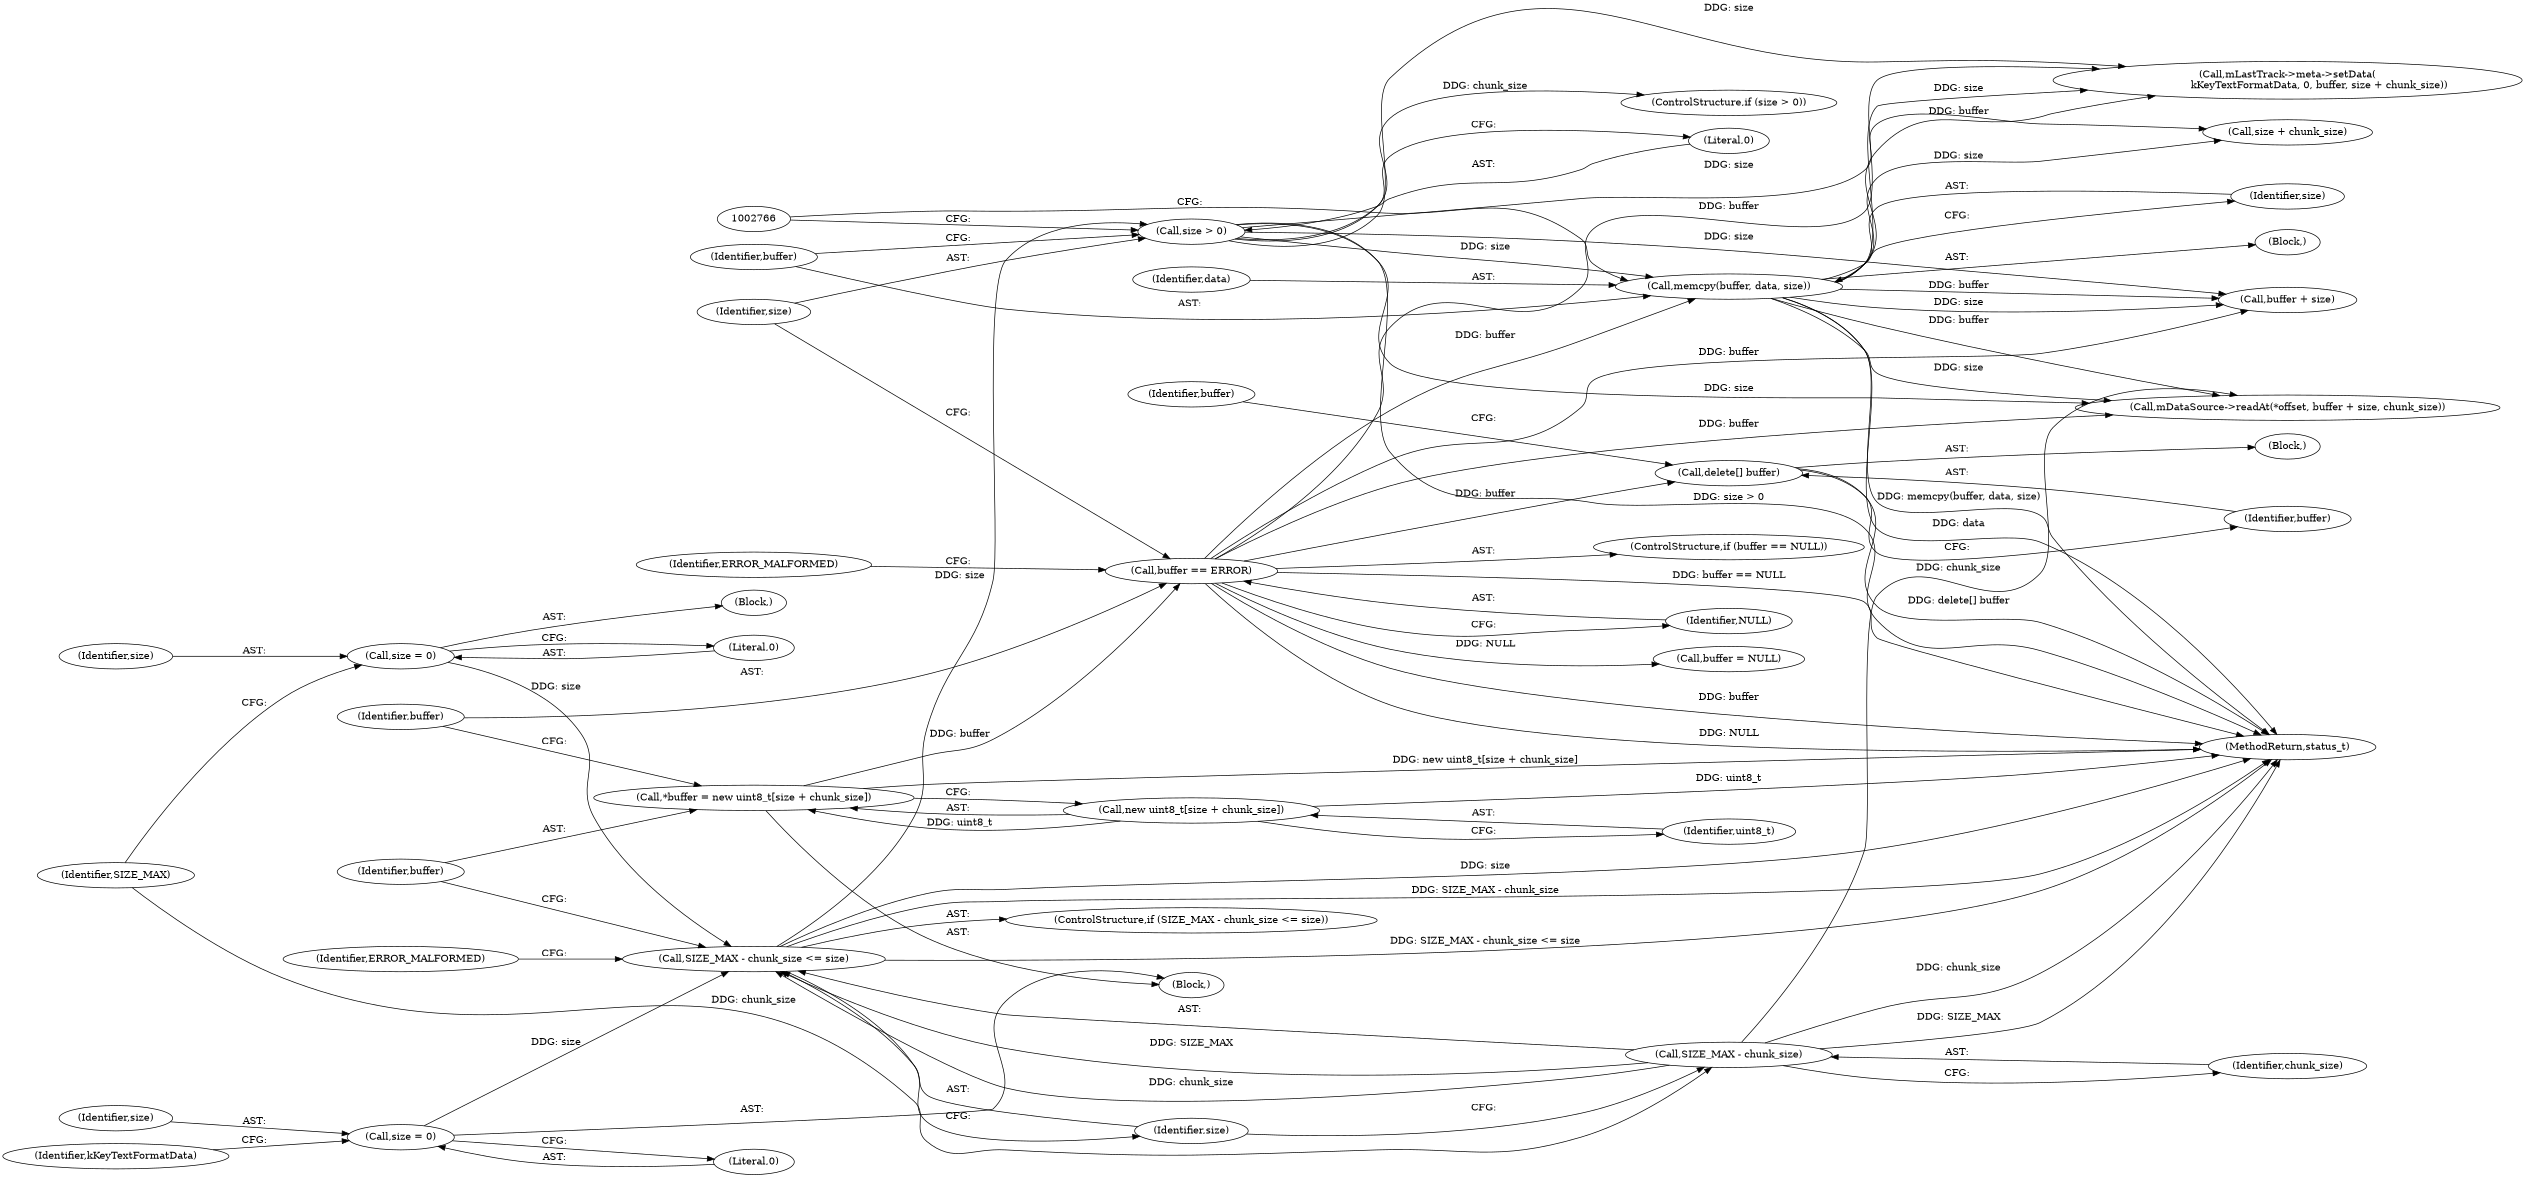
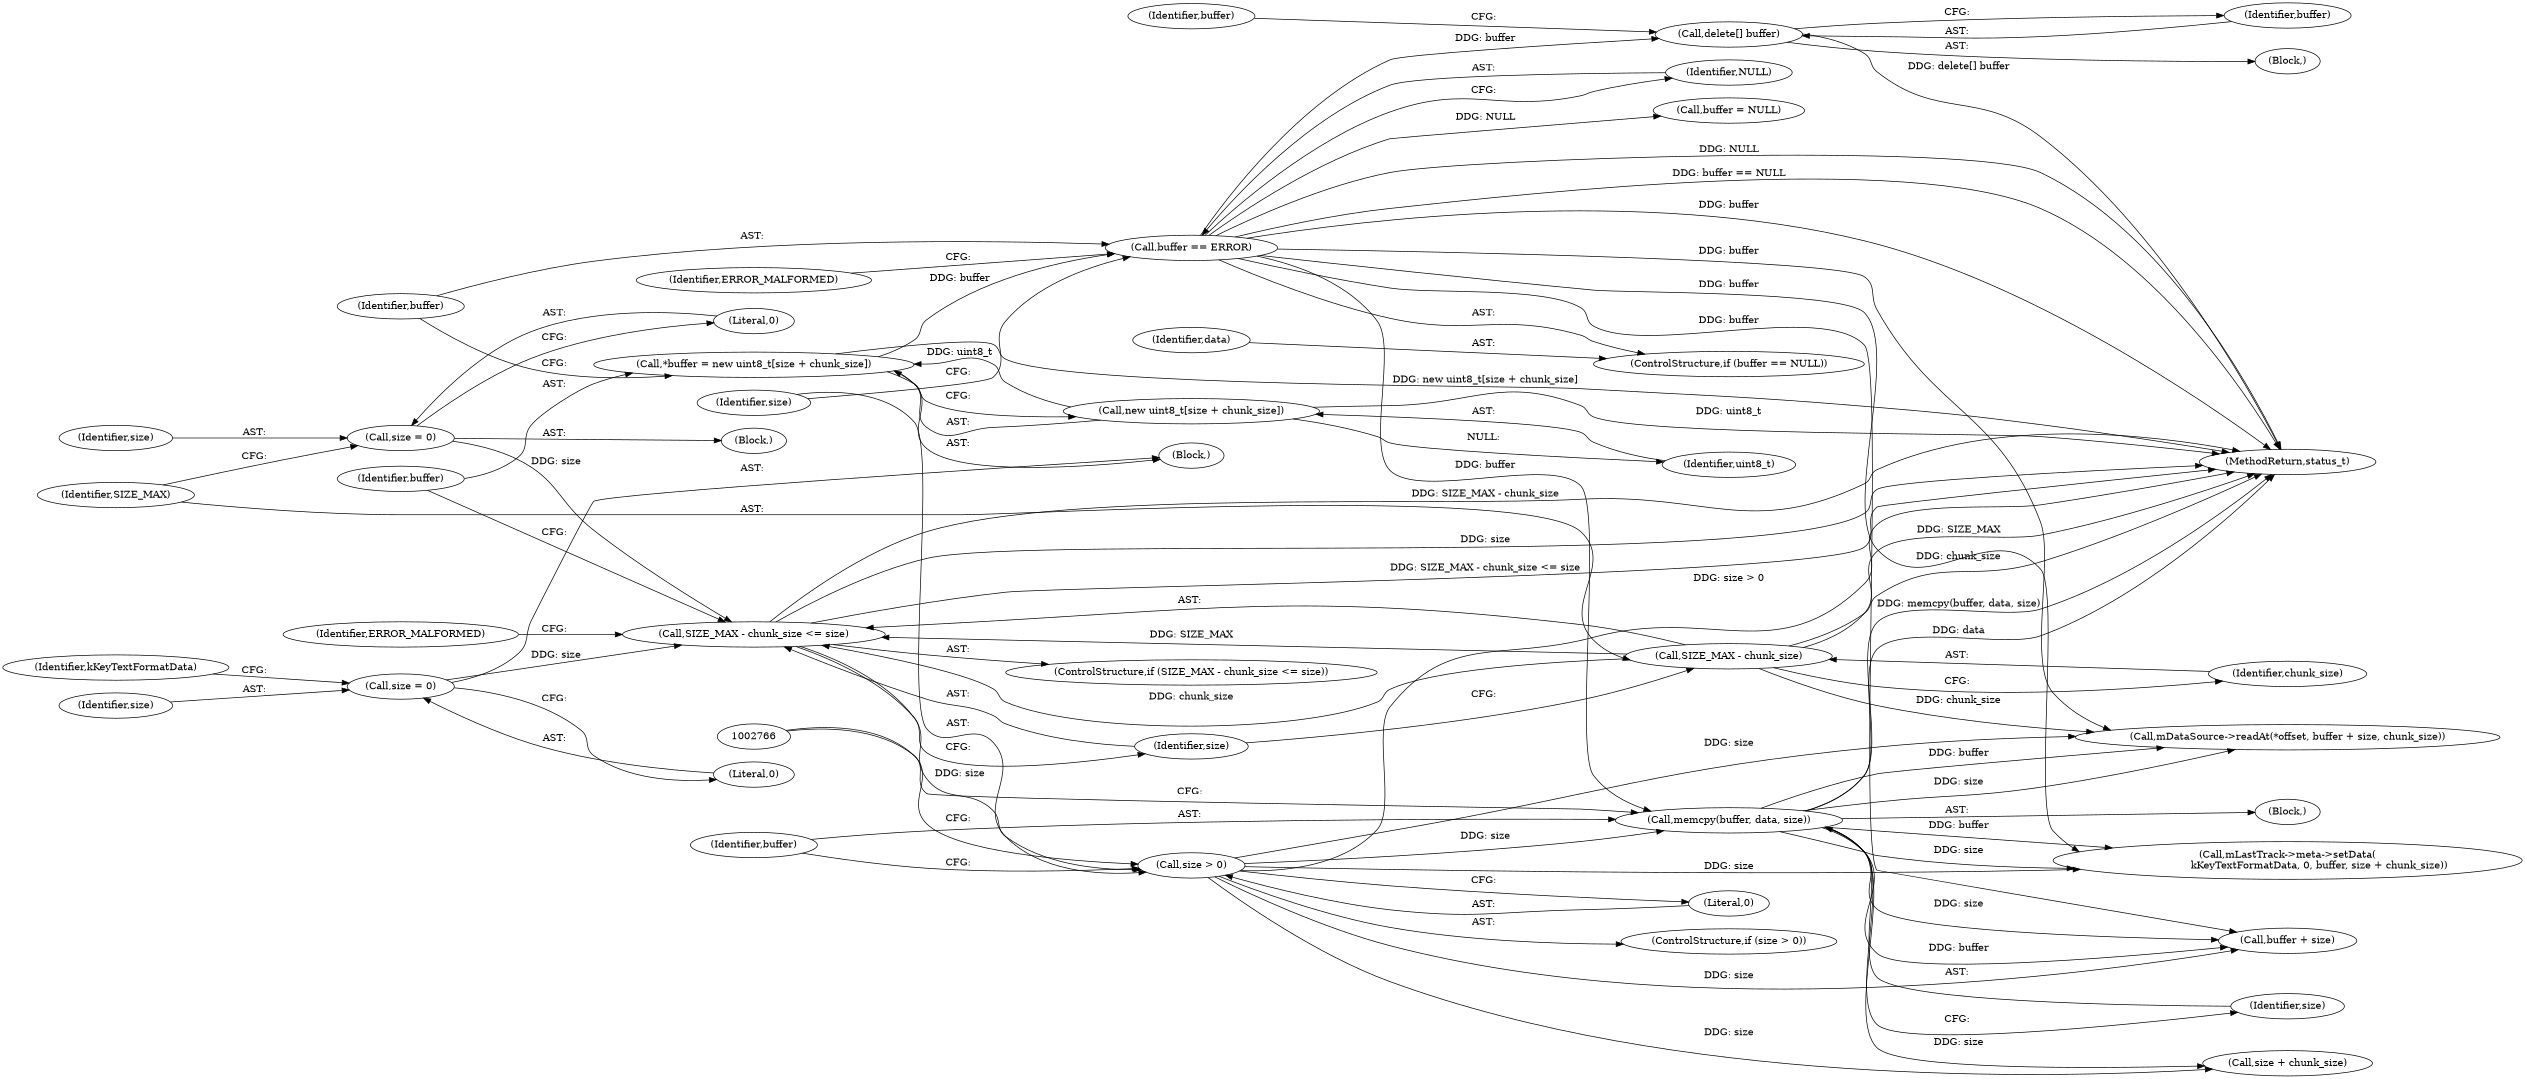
  digraph {
    rankdir=LR
    n1 [label="(Call,delete[] buffer)"]
    n2 [label="(Identifier,buffer)"]
    n3 [label="(MethodReturn,status_t)"]
    n4 [label="(Block,)"]
    n5 [label="(Call,memcpy(buffer, data, size))"]
    n6 [label="(Block,)"]
    n7 [label="(Call,mDataSource->readAt(*offset, buffer + size, chunk_size))"]
    n8 [label="(Call,buffer + size)"]
    n9 [label="(Call,size + chunk_size)"]
    n10 [label="(Call,mLastTrack->meta->setData(\n                    kKeyTextFormatData, 0, buffer, size + chunk_size))"]
    n11 [label="(Identifier,size)"]
    n12 [label="(Call,buffer == ERROR)"]
    n13 [label="(Identifier,NULL)"]
    n14 [label="(Call,buffer = NULL)"]
    n15 [label="(ControlStructure,if (buffer == NULL))"]
    n16 [label="(Call,*buffer = new uint8_t[size + chunk_size])"]
    n17 [label="(Call,new uint8_t[size + chunk_size])"]
    n18 [label="(Block,)"]
    n19 [label="(Identifier,uint8_t)"]
    n20 [label="(Call,size > 0)"]
    n21 [label="(Literal,0)"]
    n22 [label="(ControlStructure,if (size > 0))"]
    n23 [label="(Call,SIZE_MAX - chunk_size <= size)"]
    n24 [label="(Identifier,size)"]
    n25 [label="(ControlStructure,if (SIZE_MAX - chunk_size <= size))"]
    n26 [label="(Call,SIZE_MAX - chunk_size)"]
    n27 [label="(Identifier,chunk_size)"]
    n28 [label="(Call,size = 0)"]
    n29 [label="(Literal,0)"]
    n30 [label="(Block,)"]
    n31 [label="(Call,size = 0)"]
    n32 [label="(Literal,0)"]
    n33 [label="(Identifier,buffer)"]
    n34 [label="(Identifier,SIZE_MAX)"]
    n35 [label="(Identifier,data)"]
    n36 [label="(Identifier,kKeyTextFormatData)"]
    n37 [label="(Identifier,buffer)"]
    n38 [label="(Identifier,ERROR_MALFORMED)"]
    n39 [label="(Identifier,buffer)"]
    n40 [label="(Identifier,ERROR_MALFORMED)"]
    n41 [label="(Identifier,size)"]
    n42 [label="(Identifier,size)"]
    n43 [label="(Identifier,size)"]
    n44 [label="(Identifier,buffer)"]
    1002766
    n1 -> n2 [label="CFG: "]
    n1 -> n3 [label="DDG: delete[] buffer"]
    n1 -> n4 [label="AST: "]
    n2 -> n1 [label="AST: "]
    n5 -> n3 [label="DDG: memcpy(buffer, data, size)"]
    n5 -> n3 [label="DDG: data"]
    n5 -> n6 [label="AST: "]
    n5 -> n7 [label="DDG: buffer"]
    n5 -> n7 [label="DDG: size"]
    n5 -> n8 [label="DDG: buffer"]
    n5 -> n8 [label="DDG: size"]
    n5 -> n9 [label="DDG: size"]
    n5 -> n10 [label="DDG: buffer"]
    n5 -> n10 [label="DDG: size"]
    n5 -> n11 [label="CFG: "]
    n11 -> n5 [label="AST: "]
    n12 -> n1 [label="DDG: buffer"]
    n12 -> n3 [label="DDG: NULL"]
    n12 -> n3 [label="DDG: buffer == NULL"]
    n12 -> n3 [label="DDG: buffer"]
    n12 -> n5 [label="DDG: buffer"]
    n12 -> n7 [label="DDG: buffer"]
    n12 -> n8 [label="DDG: buffer"]
    n12 -> n10 [label="DDG: buffer"]
    n12 -> n13 [label="CFG: "]
    n12 -> n14 [label="DDG: NULL"]
    n12 -> n15 [label="AST: "]
    n13 -> n12 [label="AST: "]
    n16 -> n3 [label="DDG: new uint8_t[size + chunk_size]"]
    n16 -> n12 [label="DDG: buffer"]
    n16 -> n17 [label="CFG: "]
    n16 -> n18 [label="AST: "]
    n17 -> n3 [label="DDG: uint8_t"]
    n17 -> n16 [label="AST: "]
    n17 -> n16 [label="DDG: uint8_t"]
-   n17 -> n19 [label="CFG: "]
+   n17 -> n19 [label="NULL: "]
    n19 -> n17 [label="AST: "]
    n20 -> n3 [label="DDG: size > 0"]
    n20 -> n5 [label="DDG: size"]
    n20 -> n7 [label="DDG: size"]
    n20 -> n8 [label="DDG: size"]
    n20 -> n9 [label="DDG: size"]
    n20 -> n10 [label="DDG: size"]
    n20 -> n21 [label="CFG: "]
-   n20 -> n22 [label="DDG: chunk_size"]
+   n20 -> n22 [label="AST: "]
    n21 -> n20 [label="AST: "]
    n23 -> n3 [label="DDG: SIZE_MAX - chunk_size"]
    n23 -> n3 [label="DDG: size"]
    n23 -> n3 [label="DDG: SIZE_MAX - chunk_size <= size"]
    n23 -> n20 [label="DDG: size"]
    n23 -> n24 [label="CFG: "]
    n23 -> n25 [label="AST: "]
    n24 -> n23 [label="AST: "]
    n24 -> n26 [label="CFG: "]
    n26 -> n3 [label="DDG: chunk_size"]
    n26 -> n3 [label="DDG: SIZE_MAX"]
    n26 -> n7 [label="DDG: chunk_size"]
    n26 -> n23 [label="AST: "]
    n26 -> n23 [label="DDG: SIZE_MAX"]
    n26 -> n23 [label="DDG: chunk_size"]
    n26 -> n27 [label="CFG: "]
    n27 -> n26 [label="AST: "]
    n28 -> n23 [label="DDG: size"]
    n28 -> n29 [label="CFG: "]
    n28 -> n30 [label="AST: "]
    n29 -> n28 [label="AST: "]
    n31 -> n18 [label="AST: "]
    n31 -> n23 [label="DDG: size"]
    n31 -> n32 [label="CFG: "]
    n32 -> n31 [label="AST: "]
    n33 -> n1 [label="CFG: "]
-   n34 -> n26 [label="DDG: chunk_size"]
+   n34 -> n26 [label="AST: "]
    n34 -> n28 [label="CFG: "]
-   n35 -> n5 [label="AST: "]
+   n35 -> n15 [label="AST: "]
    n36 -> n31 [label="CFG: "]
    n37 -> n16 [label="AST: "]
    n37 -> n23 [label="CFG: "]
    n38 -> n12 [label="CFG: "]
    n39 -> n12 [label="AST: "]
    n39 -> n16 [label="CFG: "]
    n40 -> n23 [label="CFG: "]
    n41 -> n12 [label="CFG: "]
    n41 -> n20 [label="AST: "]
    n42 -> n28 [label="AST: "]
    n43 -> n31 [label="AST: "]
    n44 -> n5 [label="AST: "]
    n44 -> n20 [label="CFG: "]
    1002766 -> n5 [label="CFG: "]
    1002766 -> n20 [label="CFG: "]
  }
